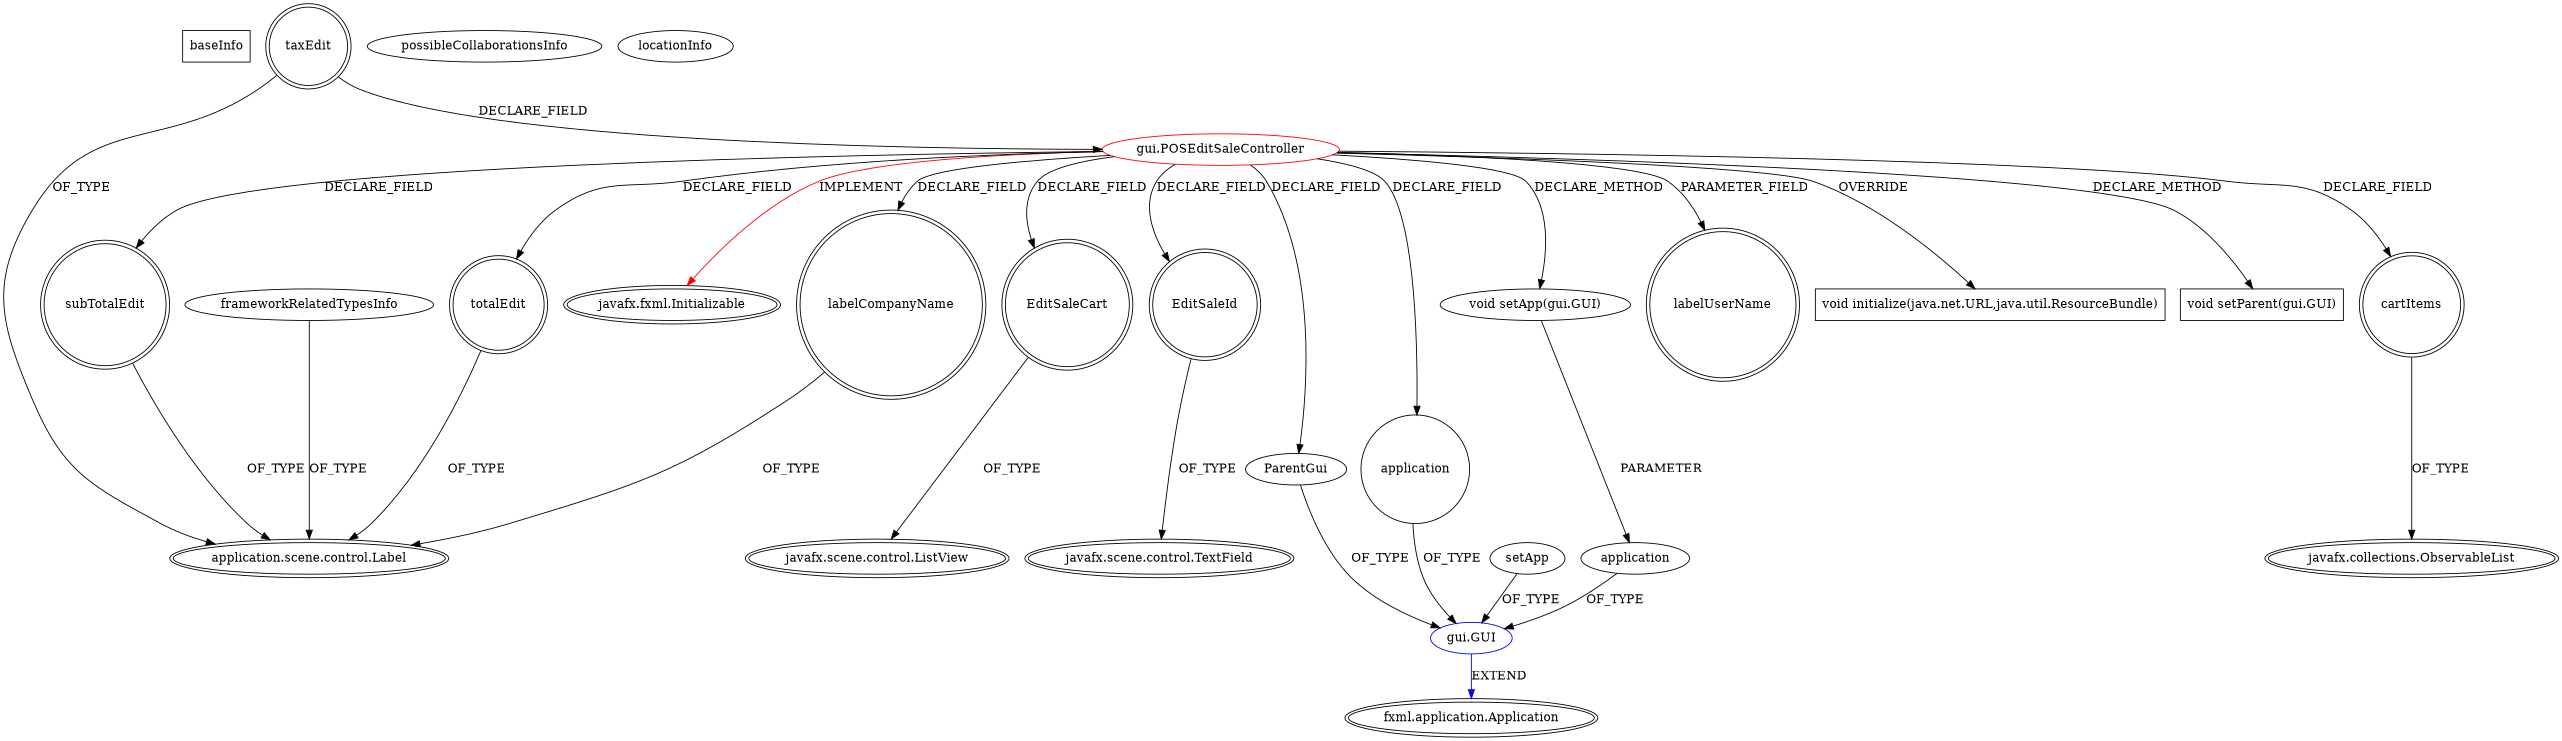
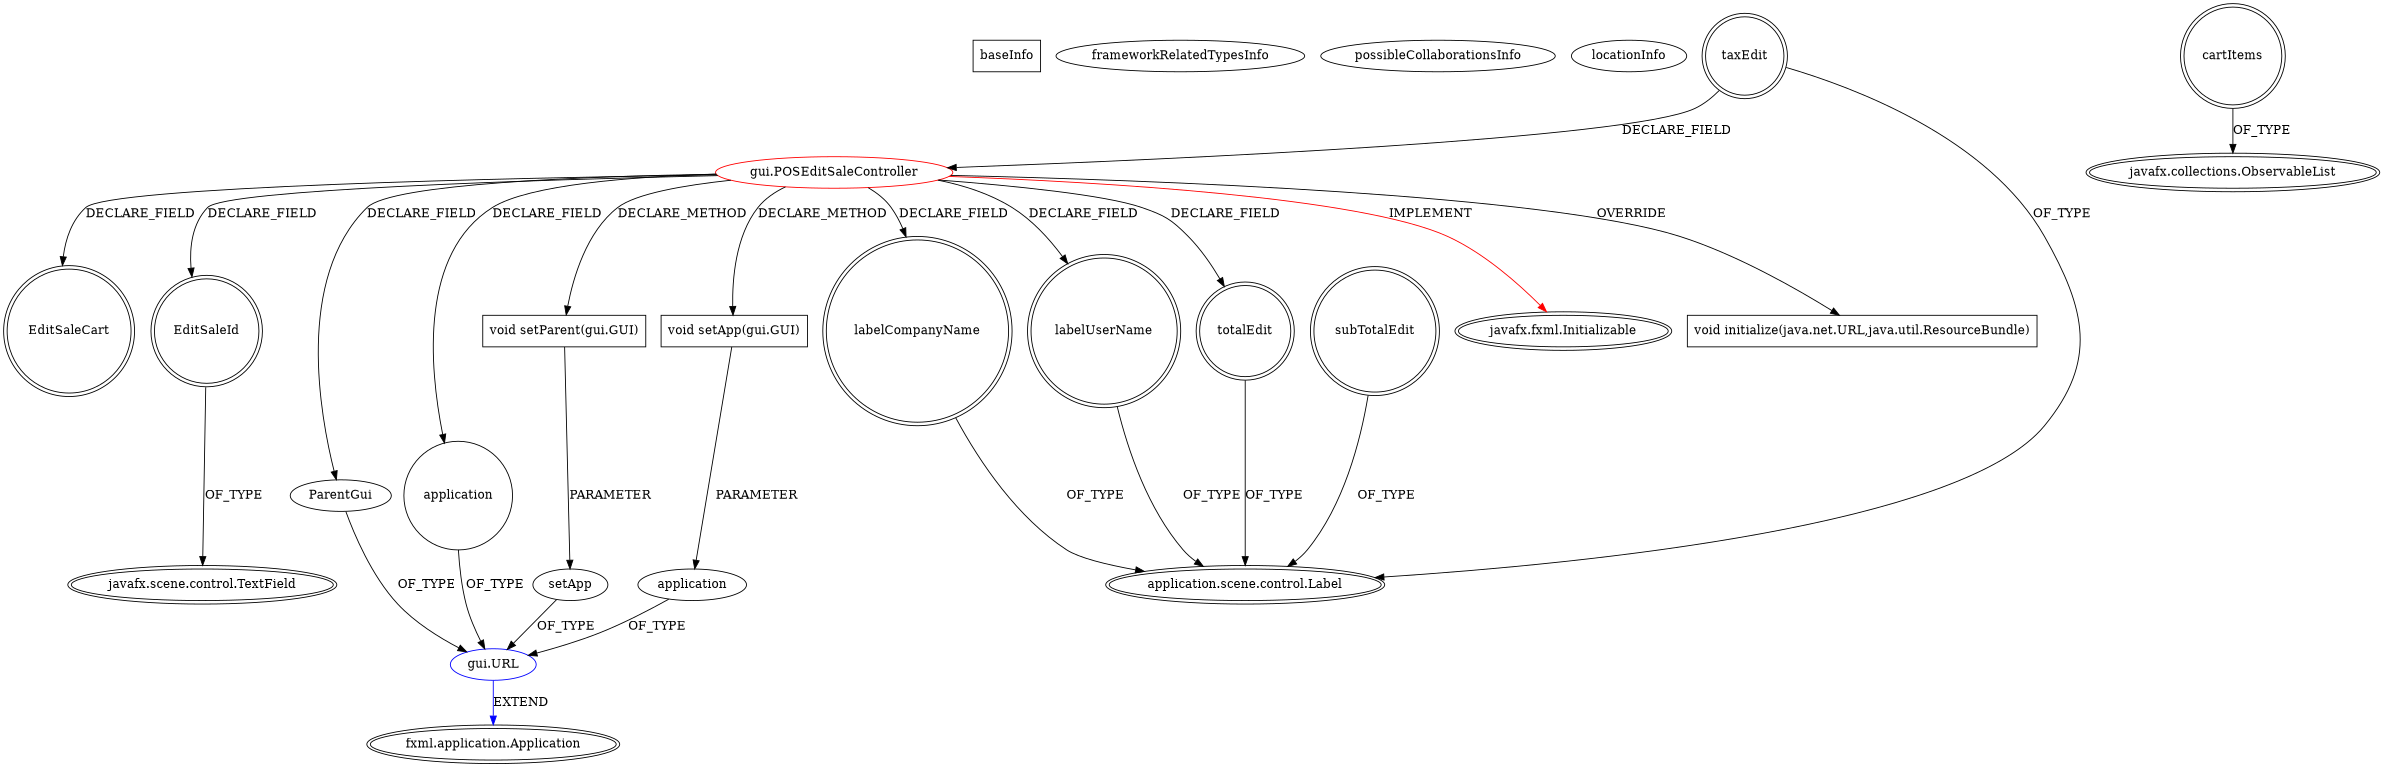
  digraph {
    node [isFrameworkType=true vertexType=FIELD_DECLARATION peripheries=2]
    baseInfo [category=extension_graph graphId=2215 isAnonymous=false possibleRelation=true shape=box isFrameworkType="" vertexType="" peripheries=""]
    frameworkRelatedTypesInfo [0="javafx.fxml.Initializable" isFrameworkType="" vertexType="" peripheries=""]
    possibleCollaborationsInfo [0="2215~CLIENT_METHOD_DECLARATION-PARAMETER_DECLARATION-CLIENT_METHOD_DECLARATION-PARAMETER_DECLARATION-FIELD_DECLARATION-FIELD_DECLARATION-~javafx.fxml.Initializable ~javafx.application.Application ~false~false" isFrameworkType="" vertexType="" peripheries=""]
    locationInfo [contextSignature=POSEditSaleController filePath="/bpaxson62-JavaFXPOS/JavaFXPOS-master/src/gui/POSEditSaleController.java" graphId=2215 projectName="bpaxson62-JavaFXPOS" isFrameworkType="" vertexType="" peripheries=""]
    n5 [color=red isFrameworkType=false label="gui.POSEditSaleController" vertexType=ROOT_CLIENT_CLASS_DECLARATION peripheries=""]
    n6 [label="javafx.fxml.Initializable" vertexType=FRAMEWORK_INTERFACE_TYPE]
    n7 [label=EditSaleCart shape=circle]
    n8 [label=EditSaleId shape=circle]
    n9 [isFrameworkType=false label=ParentGui shape=ellipse peripheries=""]
    n10 [isFrameworkType=false label=application shape=circle peripheries=""]
    n11 [label=cartItems shape=circle]
    n12 [label=labelCompanyName shape=circle]
    n13 [label=labelUserName shape=circle]
    n14 [label=subTotalEdit shape=circle]
    n15 [label=totalEdit shape=circle]
    n16 [isFrameworkType=false label="void initialize(java.net.URL,java.util.ResourceBundle)" shape=box vertexType=OVERRIDING_METHOD_DECLARATION peripheries=""]
    n17 [isFrameworkType=false label="void setParent(gui.GUI)" shape=box vertexType=CLIENT_METHOD_DECLARATION peripheries=""]
-   n18 [isFrameworkType=false label="void setApp(gui.GUI)" shape=ellipse vertexType=CLIENT_METHOD_DECLARATION peripheries=""]
-   n19 [label="javafx.scene.control.ListView" vertexType=FRAMEWORK_CLASS_TYPE]
+   n18 [isFrameworkType=false label="void setApp(gui.GUI)" shape=box vertexType=CLIENT_METHOD_DECLARATION peripheries=""]
    n20 [label="javafx.scene.control.TextField" vertexType=FRAMEWORK_CLASS_TYPE]
-   n21 [color=blue isFrameworkType=false label="gui.GUI" vertexType=REFERENCE_CLIENT_CLASS_DECLARATION peripheries=""]
+   n21 [color=blue isFrameworkType=false label="gui.URL" vertexType=REFERENCE_CLIENT_CLASS_DECLARATION peripheries=""]
    n22 [label="javafx.collections.ObservableList" vertexType=FRAMEWORK_INTERFACE_TYPE]
    n23 [label="application.scene.control.Label" vertexType=FRAMEWORK_CLASS_TYPE]
    n24 [label=taxEdit shape=circle]
    n25 [isFrameworkType=false label=setApp vertexType=PARAMETER_DECLARATION peripheries=""]
    n26 [isFrameworkType=false label=application vertexType=PARAMETER_DECLARATION peripheries=""]
    n27 [label="fxml.application.Application" vertexType=FRAMEWORK_CLASS_TYPE]
    n5 -> n6 [color=red label=IMPLEMENT]
    n5 -> n7 [label=DECLARE_FIELD]
    n5 -> n8 [label=DECLARE_FIELD]
    n5 -> n9 [label=DECLARE_FIELD]
    n5 -> n10 [label=DECLARE_FIELD]
-   n5 -> n11 [label=DECLARE_FIELD]
    n5 -> n12 [label=DECLARE_FIELD]
-   n5 -> n13 [label=PARAMETER_FIELD]
-   n5 -> n14 [label=DECLARE_FIELD]
+   n5 -> n13 [label=DECLARE_FIELD]
    n5 -> n15 [label=DECLARE_FIELD]
    n5 -> n16 [label=OVERRIDE]
    n5 -> n17 [label=DECLARE_METHOD]
    n5 -> n18 [label=DECLARE_METHOD]
-   n7 -> n19 [label=OF_TYPE]
    n8 -> n20 [label=OF_TYPE]
    n9 -> n21 [label=OF_TYPE]
    n10 -> n21 [label=OF_TYPE]
    n11 -> n22 [label=OF_TYPE]
    n12 -> n23 [label=OF_TYPE]
-   frameworkRelatedTypesInfo -> n23 [label=OF_TYPE]
+   n13 -> n23 [label=OF_TYPE]
    n14 -> n23 [label=OF_TYPE]
    n15 -> n23 [label=OF_TYPE]
+   n17 -> n25 [label=PARAMETER]
    n18 -> n26 [label=PARAMETER]
    n21 -> n27 [color=blue label=EXTEND]
    n24 -> n5 [label=DECLARE_FIELD]
    n24 -> n23 [label=OF_TYPE]
    n25 -> n21 [label=OF_TYPE]
    n26 -> n21 [label=OF_TYPE]
  }
